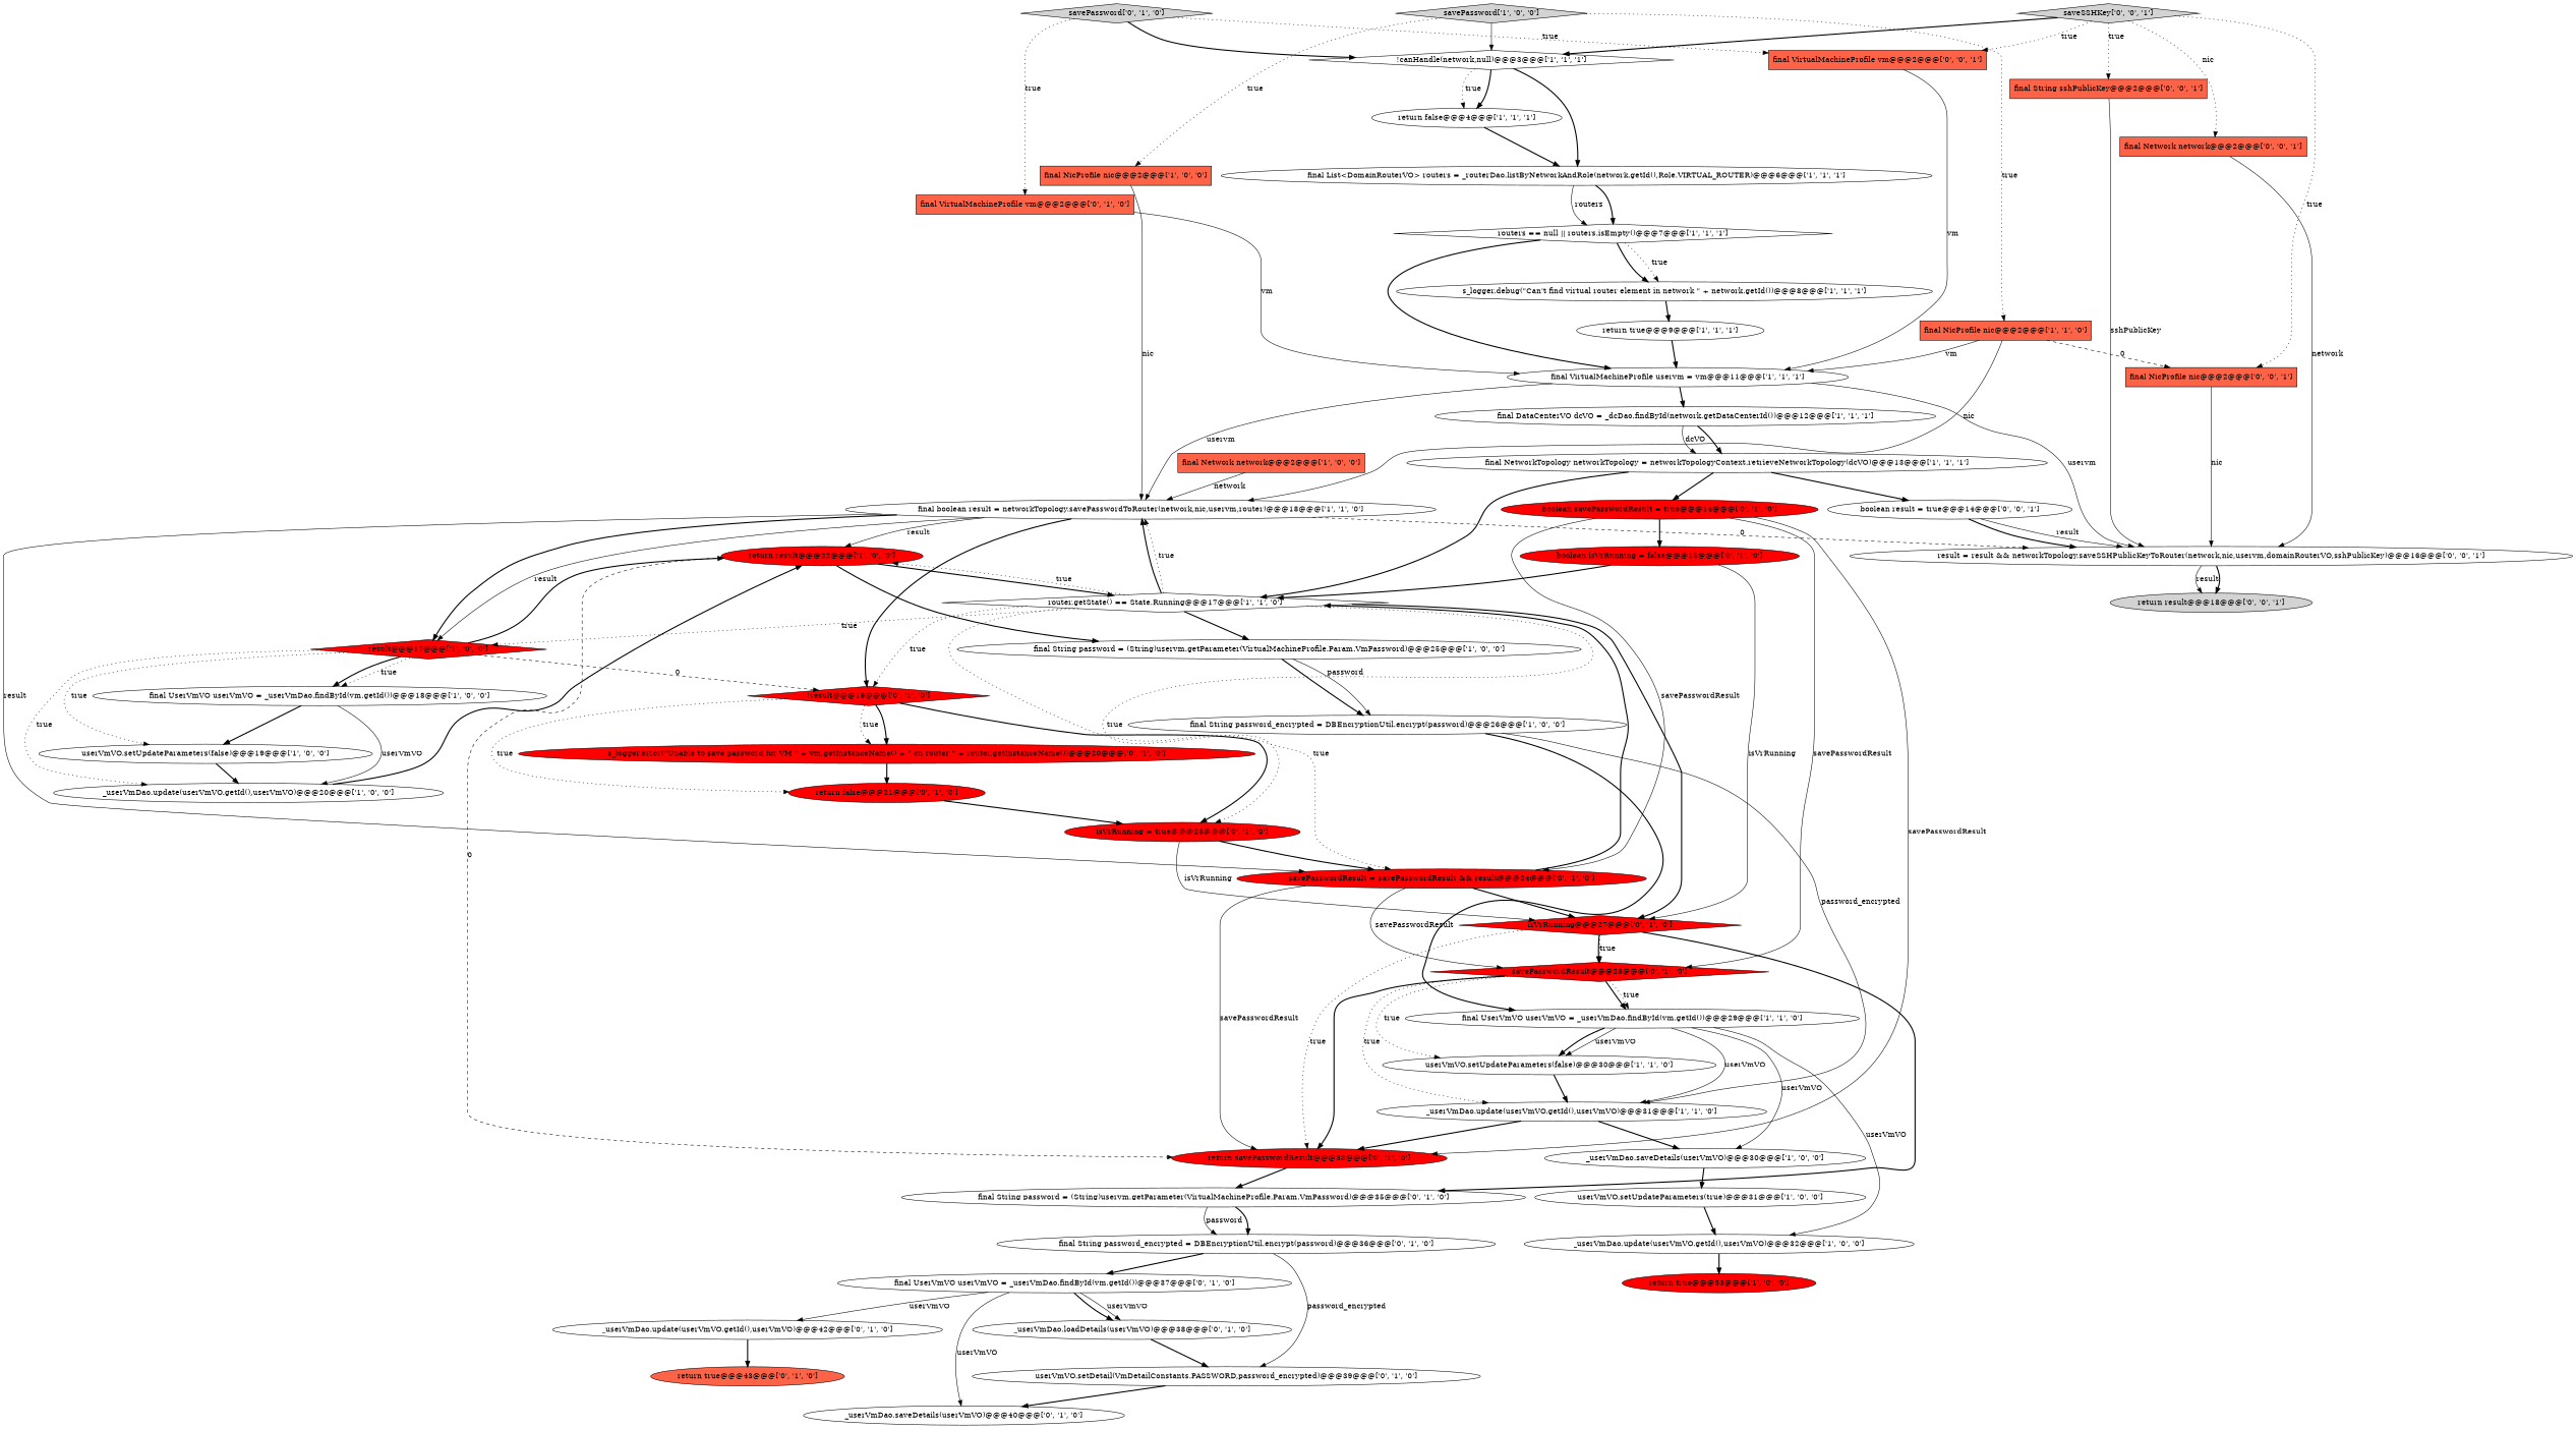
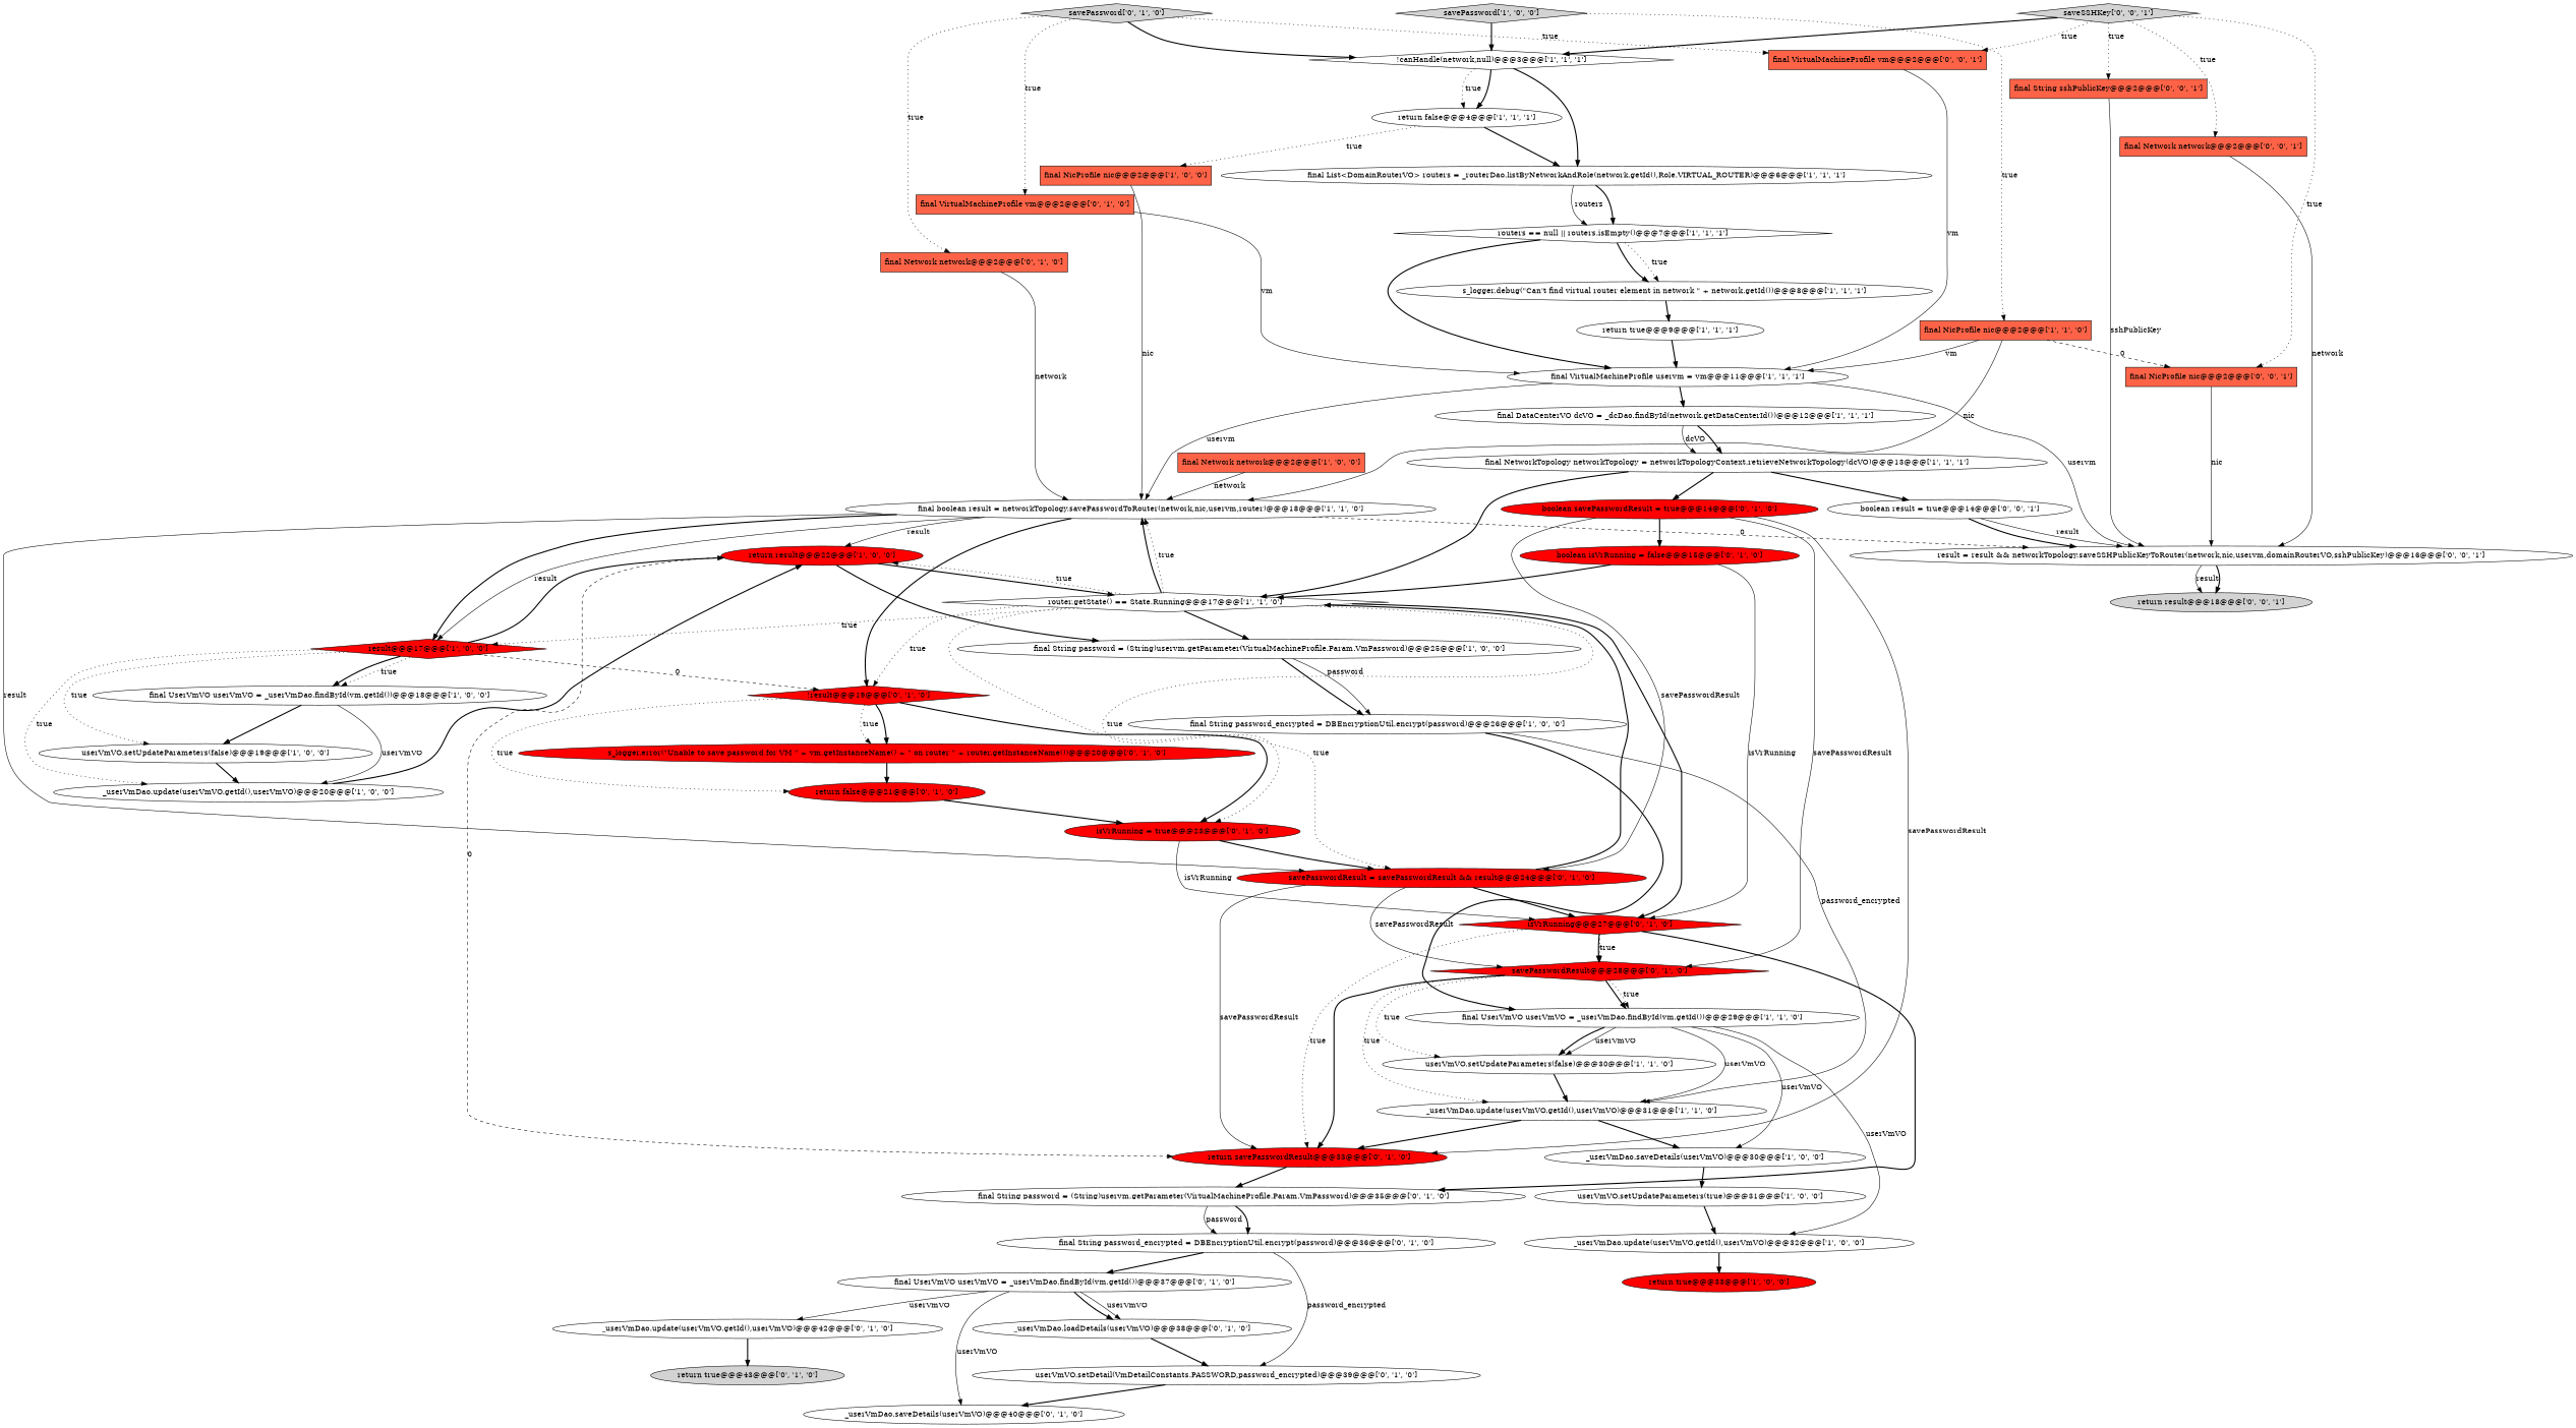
  digraph {
    node [fillcolor=white shape=ellipse style=filled]
    edge [style=bold]
    n1 [fillcolor=tomato label="final NicProfile nic@@@2@@@['1', '1', '0']" shape=box]
    n2 [label="final boolean result = networkTopology.savePasswordToRouter(network,nic,uservm,router)@@@18@@@['1', '1', '0']"]
    n3 [label="final VirtualMachineProfile uservm = vm@@@11@@@['1', '1', '1']"]
    n4 [fillcolor=tomato label="final NicProfile nic@@@2@@@['0', '0', '1']" shape=box]
    n5 [fillcolor=red label="return result@@@22@@@['1', '0', '0']"]
    n6 [label="result = result && networkTopology.saveSSHPublicKeyToRouter(network,nic,uservm,domainRouterVO,sshPublicKey)@@@16@@@['0', '0', '1']"]
    n7 [fillcolor=red label="result@@@17@@@['1', '0', '0']" shape=diamond]
    n8 [fillcolor=red label="!result@@@19@@@['0', '1', '0']" shape=diamond]
    n9 [fillcolor=red label="savePasswordResult = savePasswordResult && result@@@24@@@['0', '1', '0']"]
    n10 [label="final DataCenterVO dcVO = _dcDao.findById(network.getDataCenterId())@@@12@@@['1', '1', '1']"]
    n11 [fillcolor=tomato label="final NicProfile nic@@@2@@@['1', '0', '0']" shape=box]
    n12 [fillcolor=red label="s_logger.error(\"Unable to save password for VM \" + vm.getInstanceName() + \" on router \" + router.getInstanceName())@@@20@@@['0', '1', '0']"]
    n13 [fillcolor=red label="return false@@@21@@@['0', '1', '0']"]
    n14 [fillcolor=red label="isVrRunning = true@@@23@@@['0', '1', '0']"]
    n15 [fillcolor=red label="return savePasswordResult@@@33@@@['0', '1', '0']"]
    n16 [label="final String password = (String)uservm.getParameter(VirtualMachineProfile.Param.VmPassword)@@@35@@@['0', '1', '0']"]
    n17 [label="final String password_encrypted = DBEncryptionUtil.encrypt(password)@@@36@@@['0', '1', '0']"]
    n18 [label="_userVmDao.saveDetails(userVmVO)@@@30@@@['1', '0', '0']"]
    n19 [label="userVmVO.setUpdateParameters(true)@@@31@@@['1', '0', '0']"]
    n20 [label="_userVmDao.update(userVmVO.getId(),userVmVO)@@@32@@@['1', '0', '0']"]
    n21 [fillcolor=lightgray label="return result@@@18@@@['0', '0', '1']"]
    n22 [label="_userVmDao.update(userVmVO.getId(),userVmVO)@@@20@@@['1', '0', '0']"]
    n23 [label="final String password = (String)uservm.getParameter(VirtualMachineProfile.Param.VmPassword)@@@25@@@['1', '0', '0']"]
    n24 [label="router.getState() == State.Running@@@17@@@['1', '1', '0']" shape=diamond]
    n25 [label="return false@@@4@@@['1', '1', '1']"]
    n26 [label="final List<DomainRouterVO> routers = _routerDao.listByNetworkAndRole(network.getId(),Role.VIRTUAL_ROUTER)@@@6@@@['1', '1', '1']"]
    n27 [label="routers == null || routers.isEmpty()@@@7@@@['1', '1', '1']" shape=diamond]
    n28 [fillcolor=red label="return true@@@33@@@['1', '0', '0']"]
-   n29 [fillcolor=tomato label="return true@@@43@@@['0', '1', '0']"]
+   n29 [fillcolor=lightgray label="return true@@@43@@@['0', '1', '0']"]
    n30 [fillcolor=tomato label="final String sshPublicKey@@@2@@@['0', '0', '1']" shape=box]
    n31 [label="userVmVO.setUpdateParameters(false)@@@19@@@['1', '0', '0']"]
    n32 [label="final UserVmVO userVmVO = _userVmDao.findById(vm.getId())@@@18@@@['1', '0', '0']"]
    n33 [label="final String password_encrypted = DBEncryptionUtil.encrypt(password)@@@26@@@['1', '0', '0']"]
    n34 [fillcolor=red label="isVrRunning@@@27@@@['0', '1', '0']" shape=diamond]
    n35 [fillcolor=red label="savePasswordResult@@@28@@@['0', '1', '0']" shape=diamond]
    n36 [label="_userVmDao.update(userVmVO.getId(),userVmVO)@@@42@@@['0', '1', '0']"]
    n37 [fillcolor=lightgray label="savePassword['1', '0', '0']" shape=diamond]
    n38 [label="!canHandle(network,null)@@@3@@@['1', '1', '1']" shape=diamond]
    n39 [fillcolor=tomato label="final Network network@@@2@@@['1', '0', '0']" shape=box]
    n40 [fillcolor=tomato label="final VirtualMachineProfile vm@@@2@@@['0', '0', '1']" shape=box]
    n41 [label="userVmVO.setDetail(VmDetailConstants.PASSWORD,password_encrypted)@@@39@@@['0', '1', '0']"]
    n42 [label="_userVmDao.saveDetails(userVmVO)@@@40@@@['0', '1', '0']"]
    n43 [label="final NetworkTopology networkTopology = networkTopologyContext.retrieveNetworkTopology(dcVO)@@@13@@@['1', '1', '1']"]
    n44 [label="boolean result = true@@@14@@@['0', '0', '1']"]
    n45 [fillcolor=red label="boolean savePasswordResult = true@@@14@@@['0', '1', '0']"]
    n46 [fillcolor=red label="boolean isVrRunning = false@@@15@@@['0', '1', '0']"]
    n47 [label="userVmVO.setUpdateParameters(false)@@@30@@@['1', '1', '0']"]
    n48 [label="_userVmDao.update(userVmVO.getId(),userVmVO)@@@31@@@['1', '1', '0']"]
    n49 [label="final UserVmVO userVmVO = _userVmDao.findById(vm.getId())@@@29@@@['1', '1', '0']"]
    n50 [fillcolor=tomato label="final Network network@@@2@@@['0', '0', '1']" shape=box]
    n51 [fillcolor=lightgray label="savePassword['0', '1', '0']" shape=diamond]
    n52 [fillcolor=tomato label="final VirtualMachineProfile vm@@@2@@@['0', '1', '0']" shape=box]
+   n53 [fillcolor=tomato label="final Network network@@@2@@@['0', '1', '0']" shape=box]
    n54 [label="final UserVmVO userVmVO = _userVmDao.findById(vm.getId())@@@37@@@['0', '1', '0']"]
    n55 [label="_userVmDao.loadDetails(userVmVO)@@@38@@@['0', '1', '0']"]
    n56 [label="s_logger.debug(\"Can't find virtual router element in network \" + network.getId())@@@8@@@['1', '1', '1']"]
    n57 [label="return true@@@9@@@['1', '1', '1']"]
    n58 [fillcolor=lightgray label="saveSSHKey['0', '0', '1']" shape=diamond]
    n1 -> n2 [label=nic style=solid]
    n1 -> n3 [label=vm style=solid]
    n1 -> n4 [label=0 style=dashed]
    n2 -> n5 [label=result style=solid]
    n2 -> n6 [label=0 style=dashed]
    n2 -> n7 [label=result style=solid]
    n2 -> n7
    n2 -> n8
    n2 -> n9 [label=result style=solid]
    n3 -> n2 [label=uservm style=solid]
    n3 -> n6 [label=uservm style=solid]
    n3 -> n10
    n4 -> n6 [label=nic style=solid]
    n5 -> n15 [label=0 style=dashed]
    n5 -> n23
    n5 -> n24
    n6 -> n21 [label=result style=solid]
    n6 -> n21
    n7 -> n5
    n7 -> n8 [label=0 style=dashed]
    n7 -> n22 [label=true style=dotted]
    n7 -> n31 [label=true style=dotted]
    n7 -> n32 [label=true style=dotted]
    n7 -> n32
    n8 -> n12
    n8 -> n12 [label=true style=dotted]
    n8 -> n13 [label=true style=dotted]
    n8 -> n14
    n9 -> n15 [label=savePasswordResult style=solid]
    n9 -> n24
    n9 -> n34
    n9 -> n35 [label=savePasswordResult style=solid]
    n10 -> n43
    n10 -> n43 [label=dcVO style=solid]
    n11 -> n2 [label=nic style=solid]
    n12 -> n13
    n13 -> n14
    n14 -> n9
    n14 -> n34 [label=isVrRunning style=solid]
    n15 -> n16
    n16 -> n17
    n16 -> n17 [label=password style=solid]
    n17 -> n41 [label=password_encrypted style=solid]
    n17 -> n54
    n18 -> n19
    n19 -> n20
    n20 -> n28
    n22 -> n5
    n23 -> n33
    n23 -> n33 [label=password style=solid]
    n24 -> n2 [label=true style=dotted]
    n24 -> n2
    n24 -> n5 [label=true style=dotted]
    n24 -> n7 [label=true style=dotted]
    n24 -> n8 [label=true style=dotted]
    n24 -> n9 [label=true style=dotted]
    n24 -> n14 [label=true style=dotted]
    n24 -> n23
    n24 -> n34
    n25 -> n26
    n26 -> n27
    n26 -> n27 [label=routers style=solid]
    n27 -> n3
    n27 -> n56
    n27 -> n56 [label=true style=dotted]
    n30 -> n6 [label=sshPublicKey style=solid]
    n31 -> n22
    n32 -> n22 [label=userVmVO style=solid]
    n32 -> n31
    n33 -> n48 [label=password_encrypted style=solid]
    n33 -> n49
    n34 -> n15 [label=true style=dotted]
    n34 -> n16
    n34 -> n35
    n34 -> n35 [label=true style=dotted]
    n35 -> n15
    n35 -> n47 [label=true style=dotted]
    n35 -> n48 [label=true style=dotted]
    n35 -> n49
    n35 -> n49 [label=true style=dotted]
    n36 -> n29
    n37 -> n1 [label=true style=dotted]
-   n37 -> n11 [label=true style=dotted]
-   n37 -> n38 [style=solid]
+   n25 -> n11 [label=true style=dotted]
+   n37 -> n38
    n38 -> n25
    n38 -> n25 [label=true style=dotted]
    n38 -> n26
    n39 -> n2 [label=network style=solid]
    n40 -> n3 [label=vm style=solid]
    n41 -> n42
    n43 -> n24
    n43 -> n44
    n43 -> n45
    n44 -> n6 [label=result style=solid]
    n44 -> n6
    n45 -> n9 [label=savePasswordResult style=solid]
    n45 -> n15 [label=savePasswordResult style=solid]
    n45 -> n35 [label=savePasswordResult style=solid]
    n45 -> n46
    n46 -> n24
    n46 -> n34 [label=isVrRunning style=solid]
    n47 -> n48
    n48 -> n15
    n48 -> n18
    n49 -> n18 [label=userVmVO style=solid]
    n49 -> n20 [label=userVmVO style=solid]
    n49 -> n47 [label=userVmVO style=solid]
    n49 -> n47
    n49 -> n48 [label=userVmVO style=solid]
    n50 -> n6 [label=network style=solid]
    n51 -> n38
    n51 -> n40 [label=true style=dotted]
    n51 -> n52 [label=true style=dotted]
+   n51 -> n53 [label=true style=dotted]
    n52 -> n3 [label=vm style=solid]
+   n53 -> n2 [label=network style=solid]
    n54 -> n36 [label=userVmVO style=solid]
    n54 -> n42 [label=userVmVO style=solid]
    n54 -> n55
    n54 -> n55 [label=userVmVO style=solid]
    n55 -> n41
    n56 -> n57
    n57 -> n3
    n58 -> n4 [label=true style=dotted]
    n58 -> n30 [label=true style=dotted]
    n58 -> n38
    n58 -> n40 [label=true style=dotted]
-   n58 -> n50 [label=nic style=dotted]
+   n58 -> n50 [label=true style=dotted]
  }
